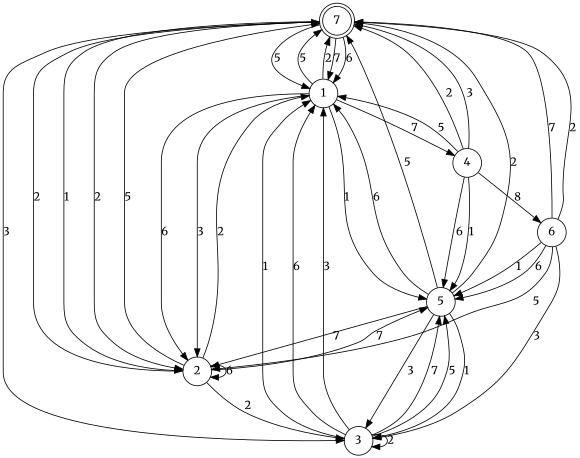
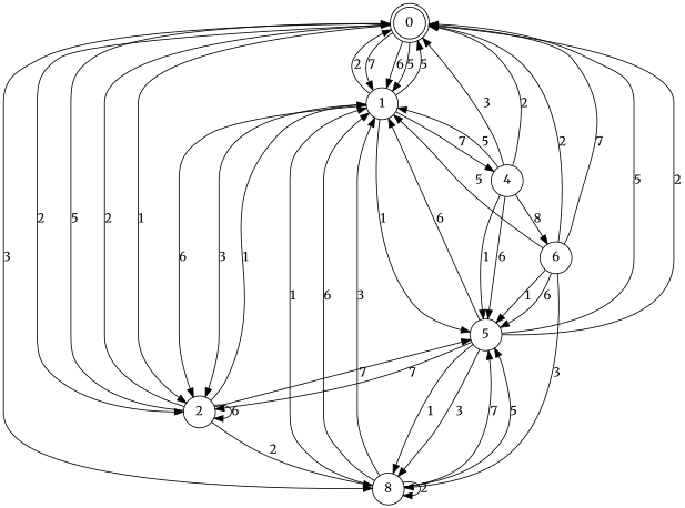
  digraph {
    fontname=Merriweather
    node [fontname=Merriweather shape=circle]
    edge [fontname=Merriweather]
-   n1 [label=7 shape=doublecircle]
+   n1 [label=0 shape=doublecircle]
    n2 [label=1]
    n3 [label=2]
-   n4 [label=3]
+   n4 [label=8]
    n5 [label=4]
    n6 [label=5]
    n7 [label=6]
    n1 -> n2 [label=7]
    n1 -> n2 [label=6]
    n1 -> n2 [label=5]
    n1 -> n3 [label=1]
    n1 -> n3 [label=2]
    n1 -> n4 [label=3]
    n2 -> n1 [label=5]
    n2 -> n1 [label=2]
    n2 -> n3 [label=6]
    n2 -> n3 [label=3]
    n2 -> n5 [label=7]
    n2 -> n6 [label=1]
    n3 -> n1 [label=5]
    n3 -> n1 [label=2]
-   n3 -> n2 [label=2]
+   n3 -> n2 [label=1]
    n3 -> n3 [label=6]
    n3 -> n4 [label=2]
    n3 -> n6 [label=7]
    n4 -> n2 [label=1]
    n4 -> n2 [label=6]
    n4 -> n2 [label=3]
    n4 -> n4 [label=2]
    n4 -> n6 [label=7]
    n4 -> n6 [label=5]
    n5 -> n1 [label=2]
    n5 -> n1 [label=3]
    n5 -> n2 [label=5]
    n5 -> n6 [label=1]
    n5 -> n6 [label=6]
    n5 -> n7 [label=8]
    n6 -> n1 [label=5]
    n6 -> n1 [label=2]
    n6 -> n2 [label=6]
    n6 -> n3 [label=7]
    n6 -> n4 [label=1]
    n6 -> n4 [label=3]
    n7 -> n1 [label=7]
    n7 -> n1 [label=2]
-   n7 -> n3 [label=5]
+   n7 -> n2 [label=5]
    n7 -> n4 [label=3]
    n7 -> n6 [label=1]
    n7 -> n6 [label=6]
  }
